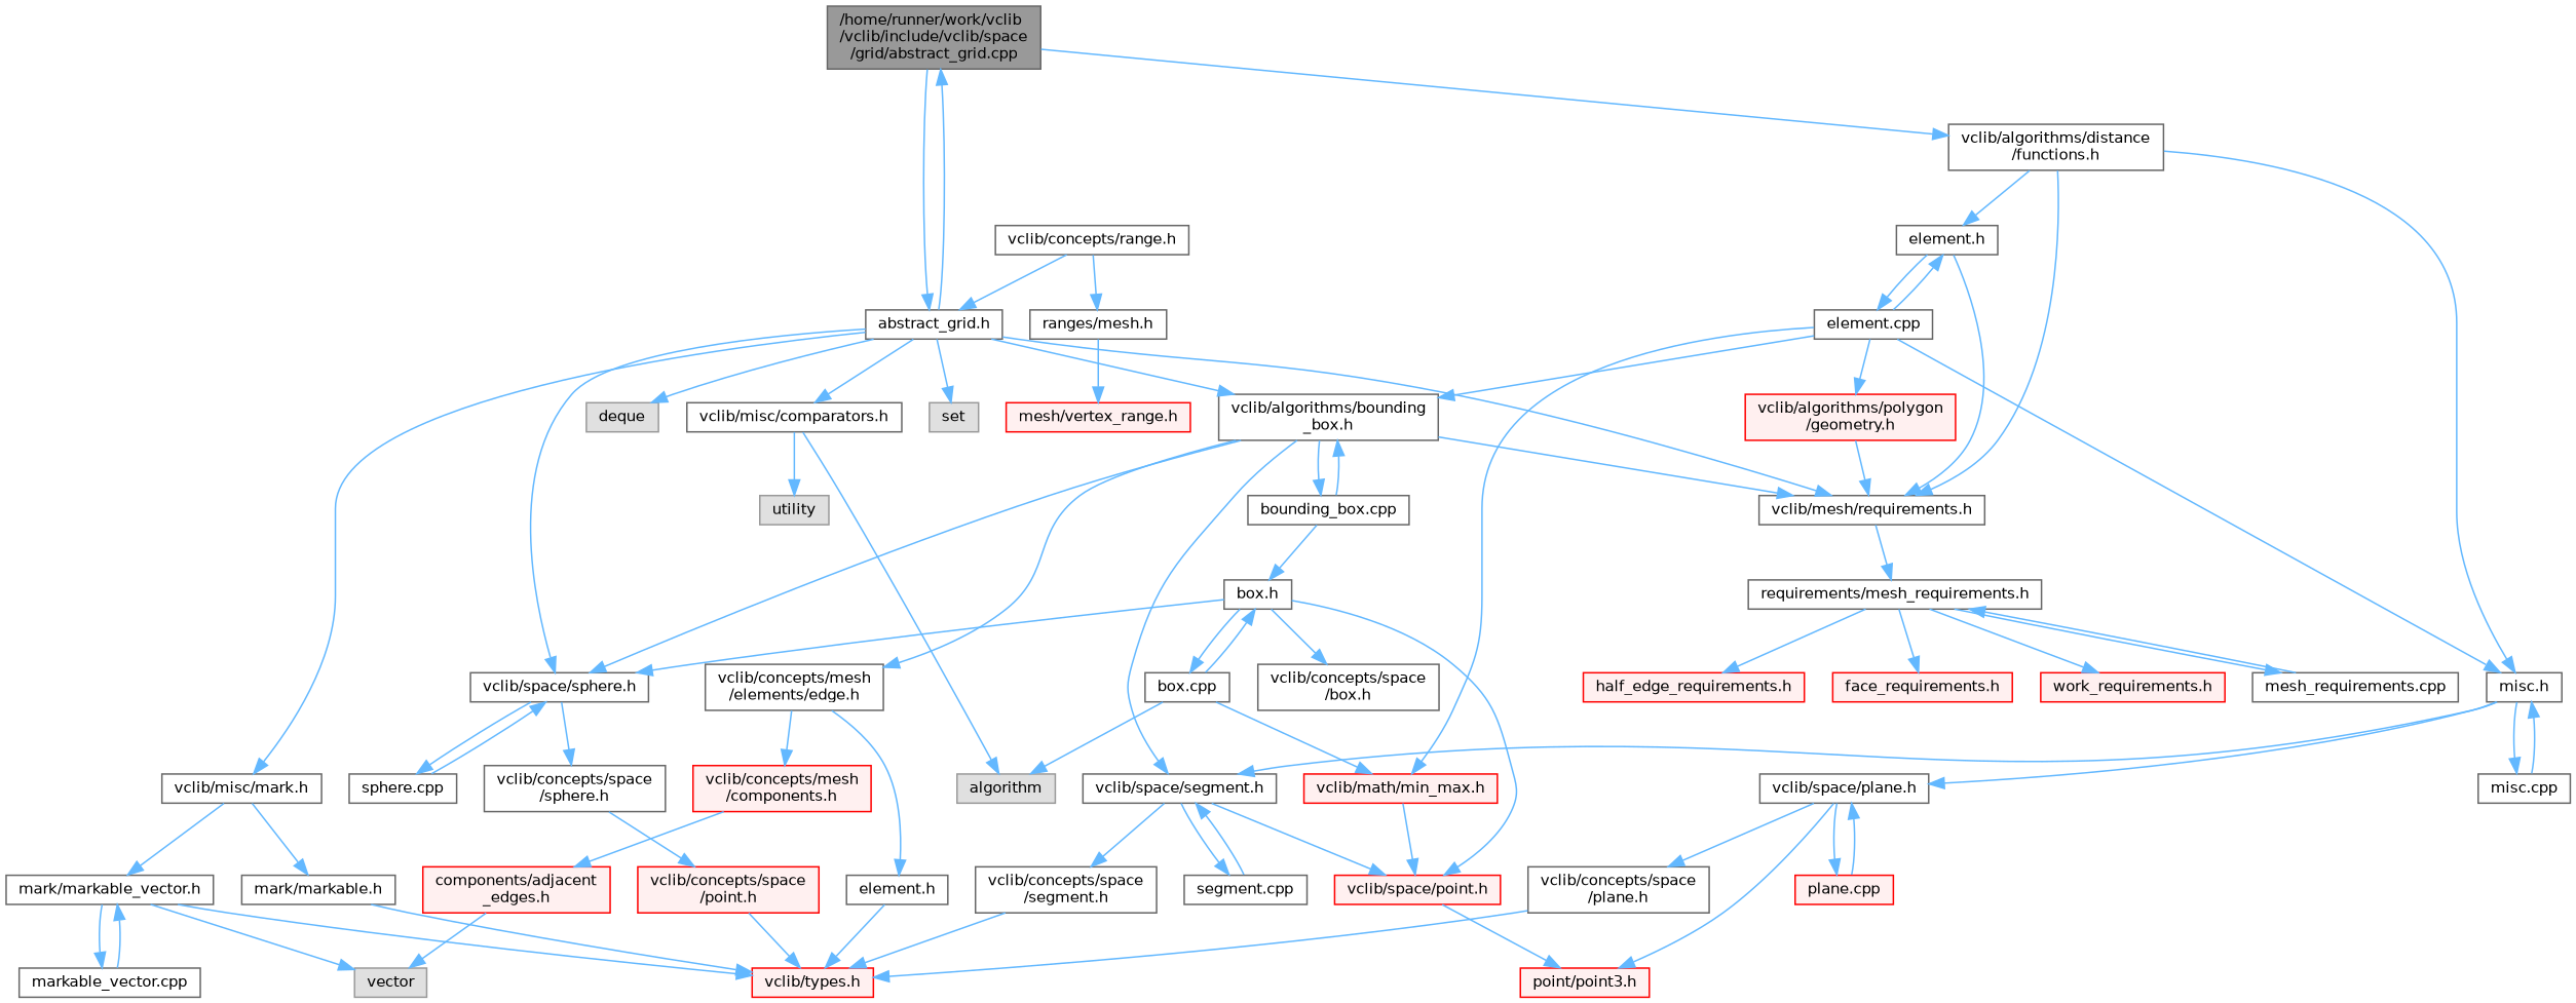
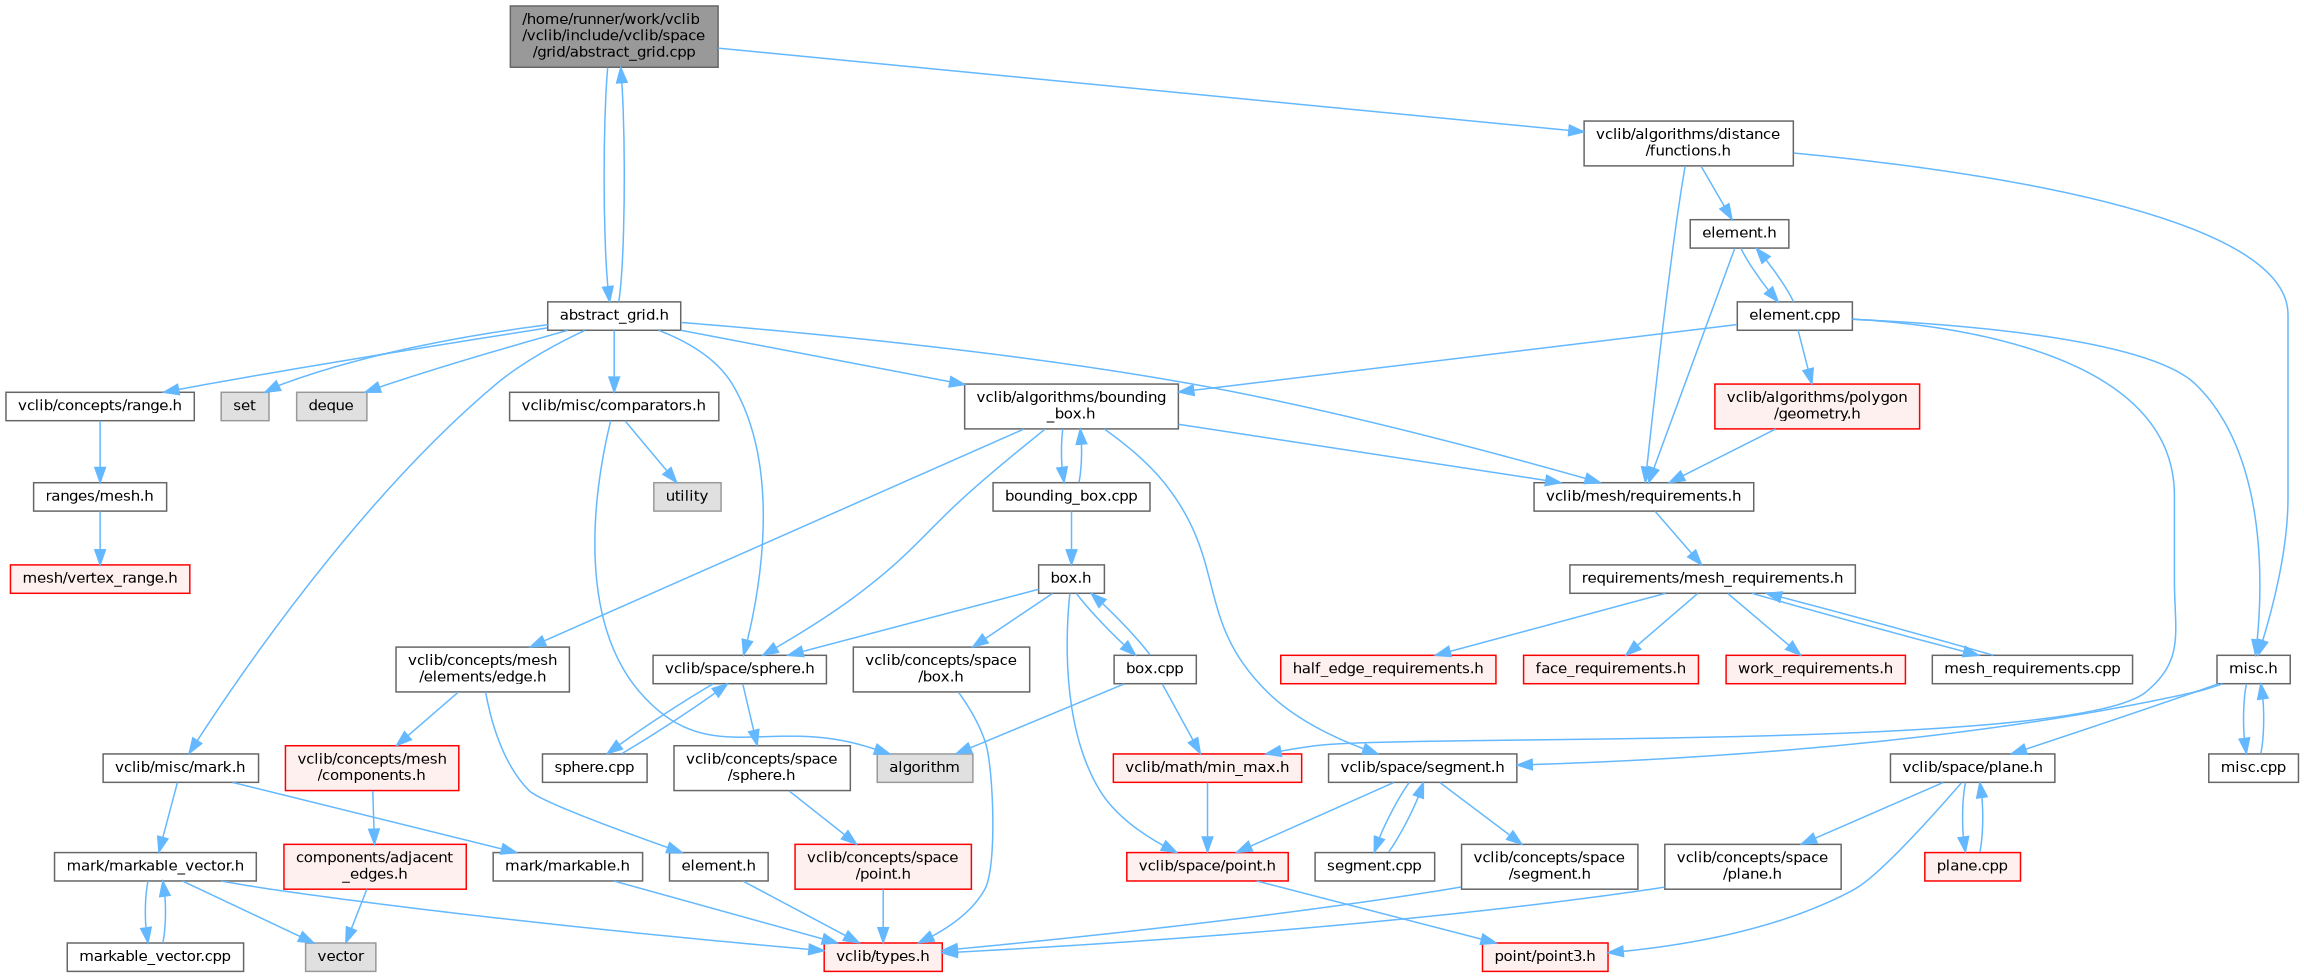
  digraph {
    node [color=grey40 fillcolor=white fontname=Helvetica fontsize=10 shape=box style=filled]
    edge [color=steelblue1 fontname=Helvetica fontsize=10 labelfontname=Helvetica labelfontsize=10 style=solid]
    n1 [color=gray40 fillcolor=grey60 fontcolor=black height=0.2 label="/home/runner/work/vclib\l/vclib/include/vclib/space\l/grid/abstract_grid.cpp" width=0.4]
    n2 [height=0.2 label="abstract_grid.h" width=0.4]
    n3 [height=0.2 label="vclib/algorithms/distance\l/functions.h" width=0.4]
    n4 [color=grey60 fillcolor="#E0E0E0" height=0.2 label=deque width=0.4]
    n5 [color=grey60 fillcolor="#E0E0E0" height=0.2 label=set width=0.4]
    n6 [height=0.2 label="vclib/algorithms/bounding\l_box.h" width=0.4]
    n7 [height=0.2 label="vclib/mesh/requirements.h" width=0.4]
    n8 [height=0.2 label="vclib/space/sphere.h" width=0.4]
    n9 [height=0.2 label="vclib/concepts/range.h" width=0.4]
    n10 [height=0.2 label="vclib/misc/comparators.h" width=0.4]
    n11 [height=0.2 label="vclib/misc/mark.h" width=0.4]
    n12 [height=0.2 label="element.h" width=0.4]
    n13 [height=0.2 label="misc.h" width=0.4]
    n14 [height=0.2 label="vclib/concepts/mesh\l/elements/edge.h" width=0.4]
    n15 [height=0.2 label="vclib/space/segment.h" width=0.4]
    n16 [height=0.2 label="bounding_box.cpp" width=0.4]
    n17 [height=0.2 label="requirements/mesh_requirements.h" width=0.4]
    n18 [height=0.2 label="vclib/concepts/space\l/sphere.h" width=0.4]
    n19 [height=0.2 label="sphere.cpp" width=0.4]
    n20 [height=0.2 label="ranges/mesh.h" width=0.4]
    n21 [color=grey60 fillcolor="#E0E0E0" height=0.2 label=algorithm width=0.4]
    n22 [color=grey60 fillcolor="#E0E0E0" height=0.2 label=utility width=0.4]
    n23 [height=0.2 label="mark/markable.h" width=0.4]
    n24 [height=0.2 label="mark/markable_vector.h" width=0.4]
    n25 [color=red fillcolor="#FFF0F0" height=0.2 label="vclib/concepts/mesh\l/components.h" width=0.4]
    n26 [height=0.2 label="element.h" width=0.4]
    n27 [height=0.2 label="vclib/concepts/space\l/segment.h" width=0.4]
    n28 [color=red fillcolor="#FFF0F0" height=0.2 label="vclib/space/point.h" width=0.4]
    n29 [height=0.2 label="segment.cpp" width=0.4]
    n30 [height=0.2 label="box.h" width=0.4]
    n31 [color=red fillcolor="#FFF0F0" height=0.2 label="components/adjacent\l_edges.h" width=0.4]
    n32 [color=red fillcolor="#FFF0F0" height=0.2 label="vclib/types.h" width=0.4]
    n33 [color=grey60 fillcolor="#E0E0E0" height=0.2 label=vector width=0.4]
    n34 [color=red fillcolor="#FFF0F0" height=0.2 label="half_edge_requirements.h" width=0.4]
    n35 [color=red fillcolor="#FFF0F0" height=0.2 label="face_requirements.h" width=0.4]
    n36 [color=red fillcolor="#FFF0F0" height=0.2 label="work_requirements.h" width=0.4]
    n37 [height=0.2 label="mesh_requirements.cpp" width=0.4]
    n38 [color=red fillcolor="#FFF0F0" height=0.2 label="point/point3.h" width=0.4]
    n39 [color=red fillcolor="#FFF0F0" height=0.2 label="vclib/concepts/space\l/point.h" width=0.4]
    n40 [height=0.2 label="vclib/concepts/space\l/box.h" width=0.4]
    n41 [height=0.2 label="box.cpp" width=0.4]
    n42 [color=red fillcolor="#FFF0F0" height=0.2 label="vclib/math/min_max.h" width=0.4]
    n43 [color=red fillcolor="#FFF0F0" height=0.2 label="mesh/vertex_range.h" width=0.4]
    n44 [height=0.2 label="markable_vector.cpp" width=0.4]
    n45 [height=0.2 label="element.cpp" width=0.4]
    n46 [height=0.2 label="vclib/space/plane.h" width=0.4]
    n47 [height=0.2 label="misc.cpp" width=0.4]
    n48 [color=red fillcolor="#FFF0F0" height=0.2 label="vclib/algorithms/polygon\l/geometry.h" width=0.4]
    n49 [height=0.2 label="vclib/concepts/space\l/plane.h" width=0.4]
    n50 [color=red fillcolor="#FFF0F0" height=0.2 label="plane.cpp" width=0.4]
    n1 -> n2
    n1 -> n3
    n2 -> n1
    n2 -> n4
    n2 -> n5
    n2 -> n6
    n2 -> n7
    n2 -> n8
-   n9 -> n2
+   n2 -> n9
    n2 -> n10
    n2 -> n11
    n3 -> n7
    n3 -> n12
    n3 -> n13
    n6 -> n7
    n6 -> n8
    n6 -> n14
    n6 -> n15
    n6 -> n16
    n7 -> n17
    n8 -> n18
    n8 -> n19
    n9 -> n20
    n10 -> n21
    n10 -> n22
    n11 -> n23
    n11 -> n24
    n12 -> n7
    n12 -> n45
    n13 -> n15
    n13 -> n46
    n13 -> n47
    n14 -> n25
    n14 -> n26
    n15 -> n27
    n15 -> n28
    n15 -> n29
    n16 -> n6
    n16 -> n30
    n17 -> n34
    n17 -> n35
    n17 -> n36
    n17 -> n37
    n18 -> n39
    n19 -> n8
    n20 -> n43
    n23 -> n32
    n24 -> n32
    n24 -> n33
    n24 -> n44
    n25 -> n31
    n26 -> n32
    n27 -> n32
    n28 -> n38
    n29 -> n15
    n30 -> n8
    n30 -> n28
    n30 -> n40
    n30 -> n41
    n31 -> n33
    n37 -> n17
    n39 -> n32
+   n40 -> n32
    n41 -> n21
    n41 -> n30
    n41 -> n42
    n42 -> n28
    n44 -> n24
    n45 -> n6
    n45 -> n12
    n45 -> n13
    n45 -> n42
    n45 -> n48
    n46 -> n38
    n46 -> n49
    n46 -> n50
    n47 -> n13
    n48 -> n7
    n49 -> n32
    n50 -> n46
  }
